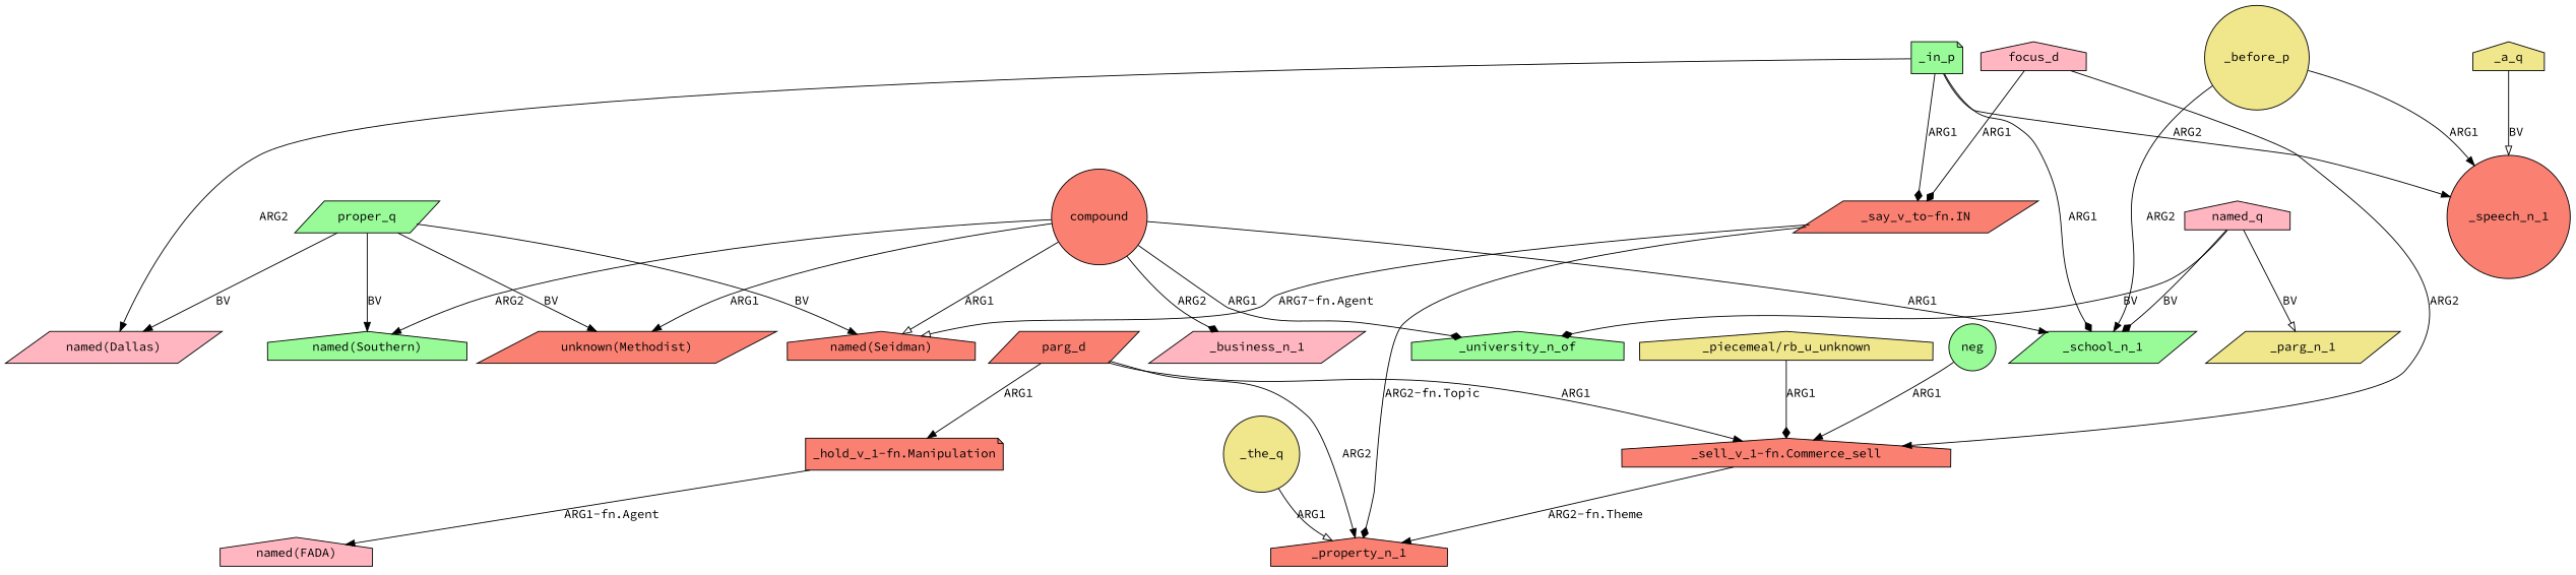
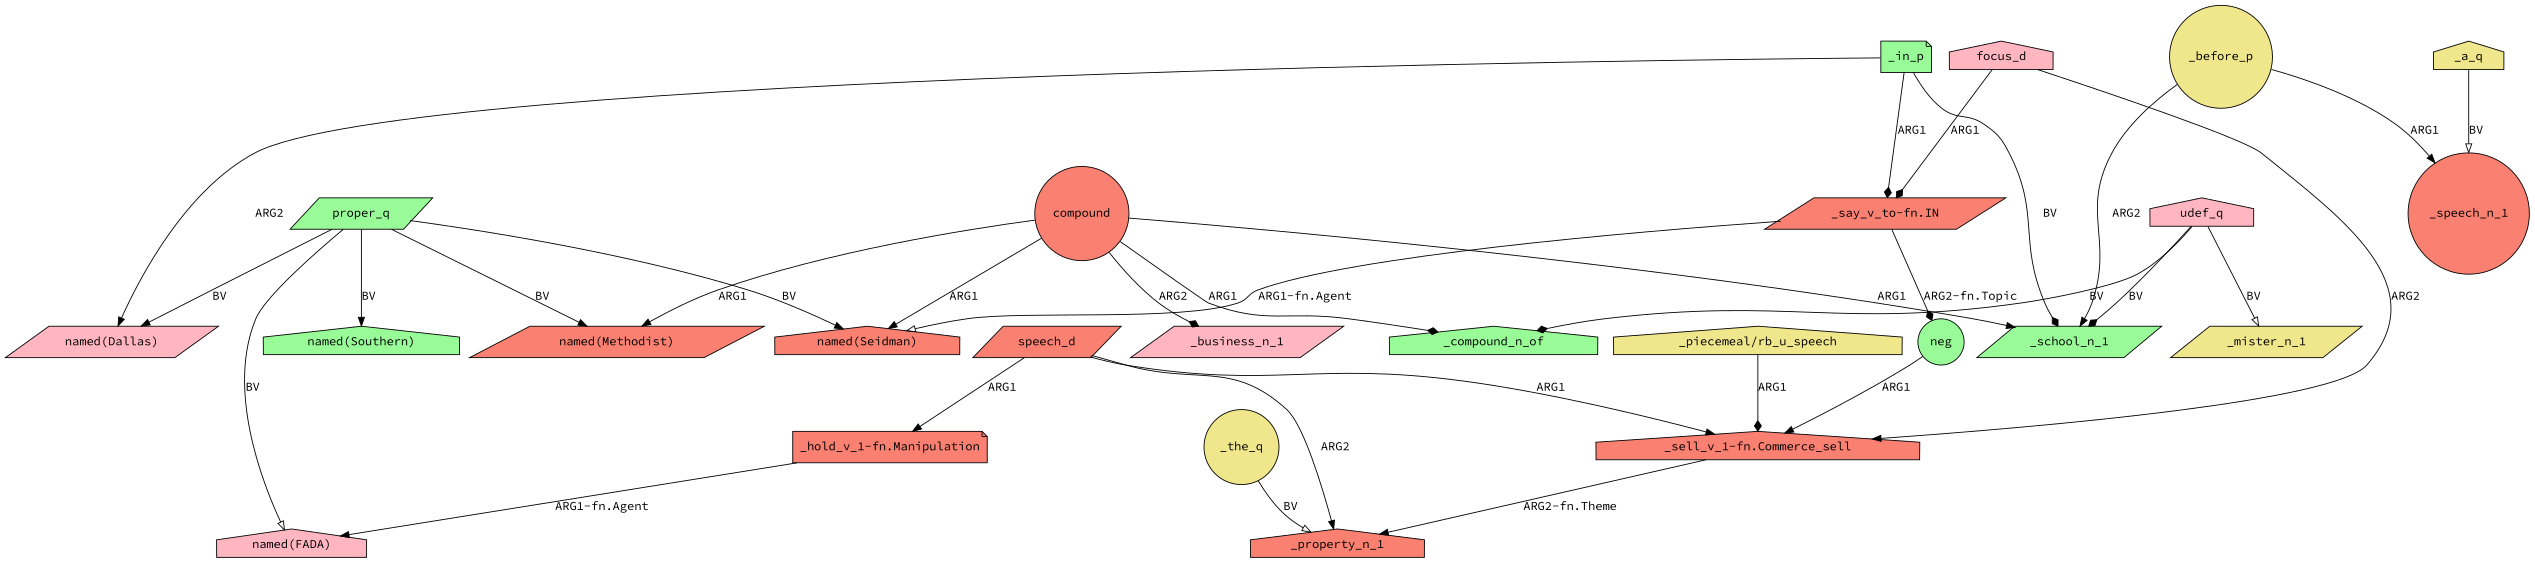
  digraph {
    fontname="Source Code Pro"
    node [fillcolor=salmon fontname="Source Code Pro" shape=house style=filled]
    edge [arrowhead=normal fontname="Source Code Pro"]
    "_hold_v_1-fn.Manipulation" [shape=note]
    "named(FADA)" [fillcolor=lightpink]
    proper_q [fillcolor=palegreen shape=parallelogram]
    "named(Seidman)"
    "named(Southern)" [fillcolor=palegreen]
-   "named(Methodist)" [shape=parallelogram label="unknown(Methodist)"]
+   "named(Methodist)" [shape=parallelogram]
    "named(Dallas)" [fillcolor=lightpink shape=parallelogram]
    _in_p [fillcolor=palegreen shape=note]
    "_say_v_to-fn.IN" [shape=parallelogram]
    _school_n_1 [fillcolor=palegreen shape=parallelogram]
    _speech_n_1 [shape=circle]
    neg [fillcolor=palegreen shape=circle]
    "_sell_v_1-fn.Commerce_sell"
    compound [shape=circle]
-   _university_n_of [fillcolor=palegreen]
+   _university_n_of [fillcolor=palegreen label=_compound_n_of]
    _business_n_1 [fillcolor=lightpink shape=parallelogram]
-   _mister_n_1 [fillcolor=khaki shape=parallelogram label=_parg_n_1]
+   _mister_n_1 [fillcolor=khaki shape=parallelogram]
    focus_d [fillcolor=lightpink]
    _property_n_1
-   udef_q [fillcolor=lightpink label=named_q]
-   parg_d [shape=parallelogram]
+   udef_q [fillcolor=lightpink]
+   parg_d [shape=parallelogram label=speech_d]
    _before_p [fillcolor=khaki shape=circle]
    _the_q [fillcolor=khaki shape=circle]
    _a_q [fillcolor=khaki]
-   "_piecemeal/rb_u_unknown" [fillcolor=khaki]
+   "_piecemeal/rb_u_unknown" [fillcolor=khaki label="_piecemeal/rb_u_speech"]
    "_hold_v_1-fn.Manipulation" -> "named(FADA)" [label="ARG1-fn.Agent"]
+   proper_q -> "named(FADA)" [arrowhead=onormal label=BV]
    proper_q -> "named(Seidman)" [label=BV]
    proper_q -> "named(Southern)" [label=BV]
    proper_q -> "named(Methodist)" [label=BV]
    proper_q -> "named(Dallas)" [label=BV]
    _in_p -> "named(Dallas)" [label=ARG2]
    _in_p -> "_say_v_to-fn.IN" [arrowhead=diamond label=ARG1]
-   _in_p -> _school_n_1 [arrowhead=diamond label=ARG1]
-   _in_p -> _speech_n_1 [label=ARG2]
-   "_say_v_to-fn.IN" -> "named(Seidman)" [arrowhead=onormal label="ARG7-fn.Agent"]
-   "_say_v_to-fn.IN" -> _property_n_1 [arrowhead=diamond label="ARG2-fn.Topic"]
+   _in_p -> _school_n_1 [arrowhead=diamond label=BV]
+   "_say_v_to-fn.IN" -> "named(Seidman)" [arrowhead=onormal label="ARG1-fn.Agent"]
+   "_say_v_to-fn.IN" -> neg [arrowhead=diamond label="ARG2-fn.Topic"]
    neg -> "_sell_v_1-fn.Commerce_sell" [label=ARG1]
    "_sell_v_1-fn.Commerce_sell" -> _property_n_1 [label="ARG2-fn.Theme"]
-   compound -> "named(Seidman)" [arrowhead=onormal label=ARG1]
-   compound -> "named(Southern)" [label=ARG2]
+   compound -> "named(Seidman)" [label=ARG1]
    compound -> "named(Methodist)" [label=ARG1]
    compound -> _school_n_1 [label=ARG1]
    compound -> _university_n_of [arrowhead=diamond label=ARG1]
    compound -> _business_n_1 [arrowhead=diamond label=ARG2]
    focus_d -> "_say_v_to-fn.IN" [arrowhead=diamond label=ARG1]
    focus_d -> "_sell_v_1-fn.Commerce_sell" [label=ARG2]
    udef_q -> _school_n_1 [arrowhead=diamond label=BV]
    udef_q -> _university_n_of [arrowhead=diamond label=BV]
    udef_q -> _mister_n_1 [arrowhead=onormal label=BV]
    parg_d -> "_hold_v_1-fn.Manipulation" [label=ARG1]
    parg_d -> "_sell_v_1-fn.Commerce_sell" [label=ARG1]
    parg_d -> _property_n_1 [label=ARG2]
    _before_p -> _school_n_1 [label=ARG2]
    _before_p -> _speech_n_1 [label=ARG1]
-   _the_q -> _property_n_1 [arrowhead=onormal label=ARG1]
+   _the_q -> _property_n_1 [arrowhead=onormal label=BV]
    _a_q -> _speech_n_1 [arrowhead=onormal label=BV]
    "_piecemeal/rb_u_unknown" -> "_sell_v_1-fn.Commerce_sell" [arrowhead=diamond label=ARG1]
  }
